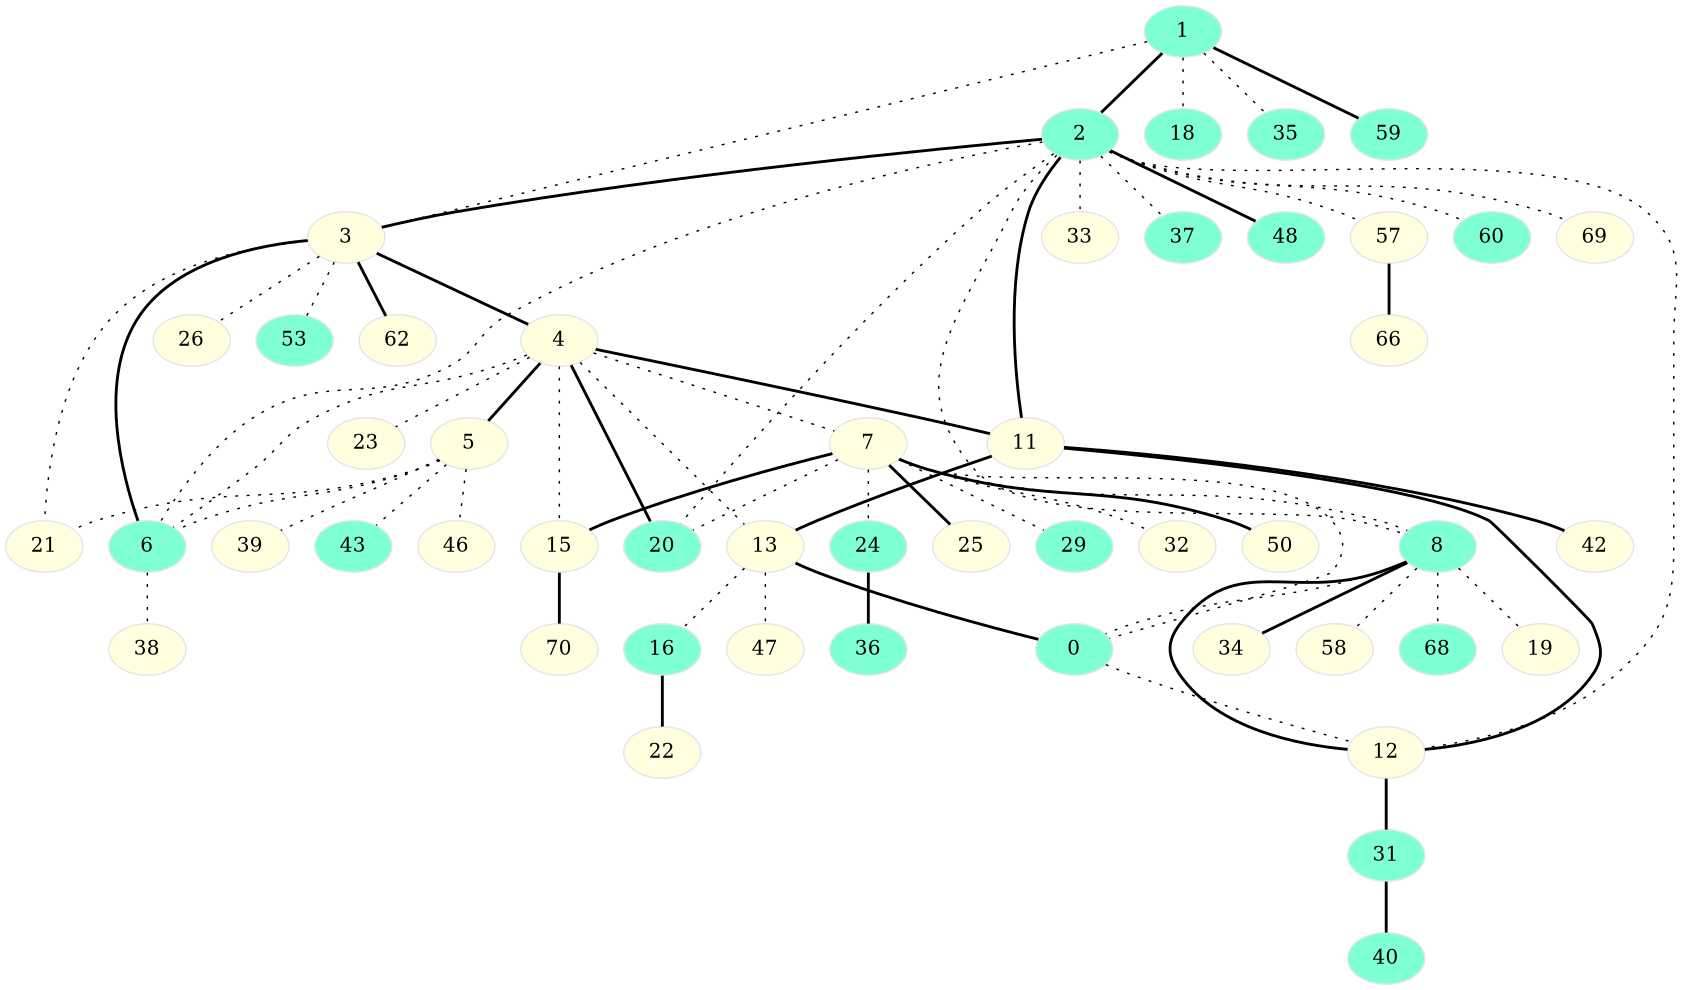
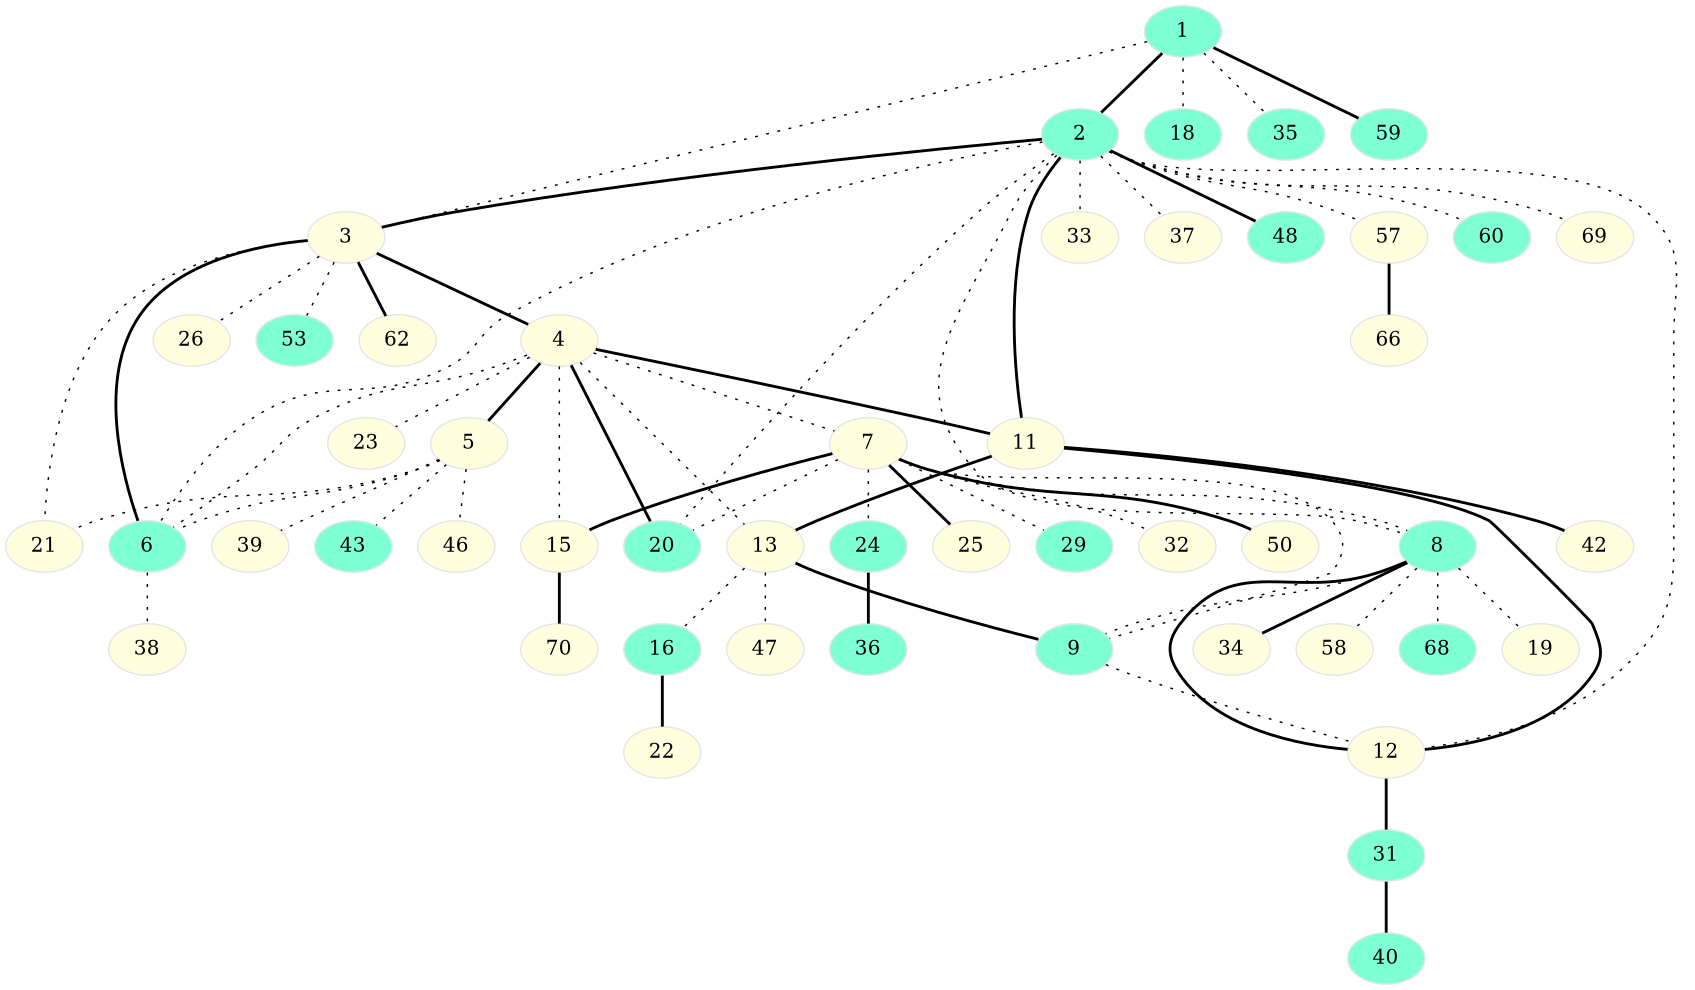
  graph {
    node [color=gray90 fillcolor=lightyellow style=filled]
    edge [style=dotted]
    1 [fillcolor=aquamarine super="+41"]
    2 [fillcolor=aquamarine super="+10"]
    3 [super="+52"]
    18 [fillcolor=aquamarine]
    35 [fillcolor=aquamarine]
    59 [fillcolor=aquamarine]
    6 [fillcolor=aquamarine super="+44"]
    8 [fillcolor=aquamarine super="+49"]
    11 [super="+27"]
    12 [super="+51"]
    20 [fillcolor=aquamarine]
    33
-   37 [fillcolor=aquamarine super="+65"]
+   37 [super="+65"]
    48 [fillcolor=aquamarine]
    57 [super="+67"]
    60 [fillcolor=aquamarine]
    69
    4 [super="+14"]
    21
    26
    53 [fillcolor=aquamarine super="+61"]
    62
    38 [super="+45"]
-   9 [fillcolor=aquamarine label=0]
+   9 [fillcolor=aquamarine]
    19
    34
    58
    68 [fillcolor=aquamarine]
    13 [super="+17"]
    42
    31 [fillcolor=aquamarine super="+71"]
    66
    5 [super="+54"]
    7 [super="+64"]
    15
    23
    39 [super="+55"]
    43 [fillcolor=aquamarine]
    46 [super="+56"]
    24 [fillcolor=aquamarine super="+28"]
    25
    29 [fillcolor=aquamarine]
    32
    50
    16 [fillcolor=aquamarine]
    47
    70
    36 [fillcolor=aquamarine]
    40 [fillcolor=aquamarine super="+63"]
    22 [super="+30"]
    1 -- 2 [style=bold]
    1 -- 3
    1 -- 18
    1 -- 35
    1 -- 59 [style=bold]
    2 -- 3 [style=bold]
    2 -- 6
    2 -- 8
    2 -- 11 [style=bold]
    2 -- 12
    2 -- 20
    2 -- 33
    2 -- 37
    2 -- 48 [style=bold]
    2 -- 57
    2 -- 60
    2 -- 69
    3 -- 6 [style=bold]
    3 -- 4 [style=bold]
    3 -- 21
    3 -- 26
    3 -- 53
    3 -- 62 [style=bold]
    6 -- 38
    8 -- 12 [style=bold]
    8 -- 9
    8 -- 19
    8 -- 34 [style=bold]
    8 -- 58
    8 -- 68
    11 -- 12 [style=bold]
    11 -- 13 [style=bold]
    11 -- 42 [style=bold]
    12 -- 31 [style=bold]
    57 -- 66 [style=bold]
    4 -- 6
    4 -- 11 [style=bold]
    4 -- 20 [style=bold]
    4 -- 13
    4 -- 5 [style=bold]
    4 -- 7
    4 -- 15
    4 -- 23
    9 -- 12
    13 -- 9 [style=bold]
    13 -- 16
    13 -- 47
    31 -- 40 [style=bold]
    5 -- 6
    5 -- 21
    5 -- 39
    5 -- 43
    5 -- 46
    7 -- 8
    7 -- 20
    7 -- 9
    7 -- 15 [style=bold]
    7 -- 24
    7 -- 25 [style=bold]
    7 -- 29
    7 -- 32
    7 -- 50 [style=bold]
    15 -- 70 [style=bold]
    24 -- 36 [style=bold]
    16 -- 22 [style=bold]
  }
